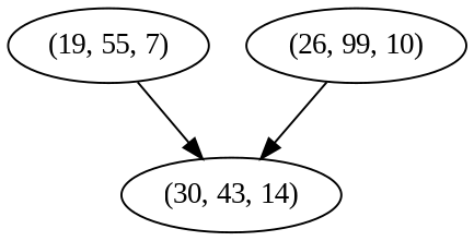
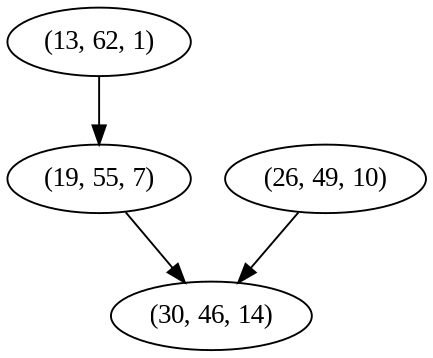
  digraph {
    fontname="Liberation Serif"
    node [fontname="Liberation Serif"]
    edge [fontname="Liberation Serif"]
+   "(13, 62, 1)"
    "(19, 55, 7)"
-   "(30, 43, 14)"
-   "(26, 49, 10)" [label="(26, 99, 10)"]
+   "(30, 43, 14)" [label="(30, 46, 14)"]
+   "(26, 49, 10)"
+   "(13, 62, 1)" -> "(19, 55, 7)"
    "(19, 55, 7)" -> "(30, 43, 14)"
    "(26, 49, 10)" -> "(30, 43, 14)"
  }
